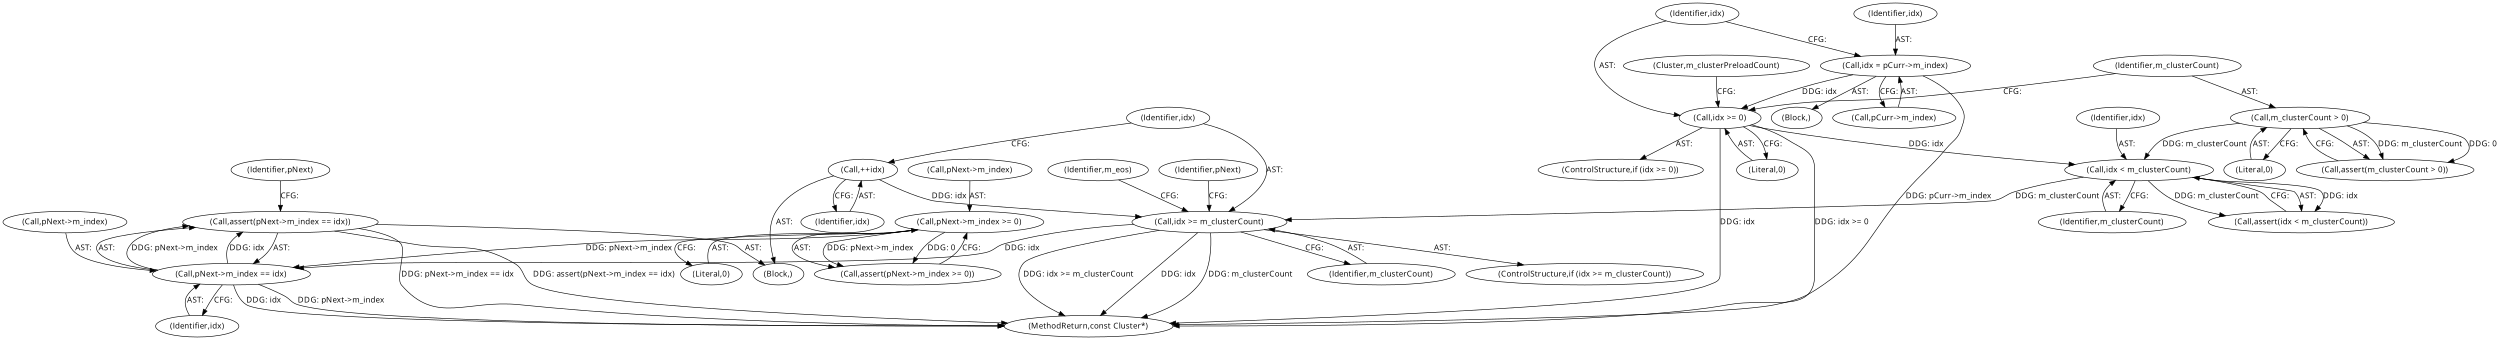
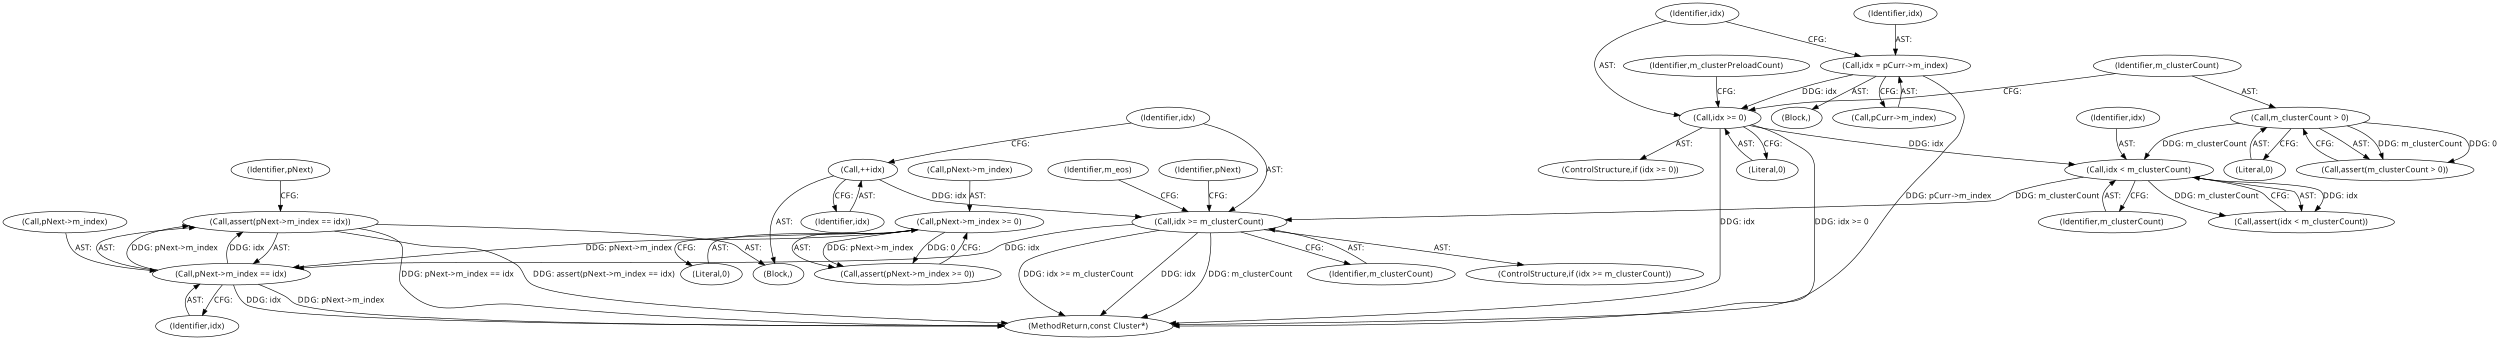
  digraph {
    fontname="Open Sans"
    node [fontname="Open Sans"]
    edge [fontname="Open Sans"]
    n1 [label="(Call,assert(pNext->m_index == idx))"]
    n2 [label="(Call,pNext->m_index == idx)"]
    n3 [label="(Block,)"]
    n4 [label="(MethodReturn,const Cluster*)"]
    n5 [label="(Identifier,idx)"]
    n6 [label="(Call,pNext->m_index >= 0)"]
    n7 [label="(Literal,0)"]
    n8 [label="(Call,assert(pNext->m_index >= 0))"]
    n9 [label="(Call,idx >= m_clusterCount)"]
    n10 [label="(ControlStructure,if (idx >= m_clusterCount))"]
    n11 [label="(Identifier,m_clusterCount)"]
    n12 [label="(Call,++idx)"]
    n13 [label="(Identifier,idx)"]
    n14 [label="(Call,idx < m_clusterCount)"]
    n15 [label="(Call,assert(idx < m_clusterCount))"]
    n16 [label="(Identifier,m_clusterCount)"]
    n17 [label="(Call,idx >= 0)"]
    n18 [label="(Literal,0)"]
    n19 [label="(ControlStructure,if (idx >= 0))"]
    n20 [label="(Call,idx = pCurr->m_index)"]
    n21 [label="(Call,pCurr->m_index)"]
    n22 [label="(Block,)"]
    n23 [label="(Call,m_clusterCount > 0)"]
    n24 [label="(Call,assert(m_clusterCount > 0))"]
    n25 [label="(Literal,0)"]
    n26 [label="(Identifier,pNext)"]
    n27 [label="(Identifier,idx)"]
    n28 [label="(Identifier,m_eos)"]
    n29 [label="(Identifier,idx)"]
    n30 [label="(Call,pNext->m_index)"]
-   n31 [label="(Cluster,m_clusterPreloadCount)"]
+   n31 [label="(Identifier,m_clusterPreloadCount)"]
    n32 [label="(Identifier,idx)"]
    n33 [label="(Identifier,idx)"]
    n34 [label="(Call,pNext->m_index)"]
    n35 [label="(Identifier,m_clusterCount)"]
    n36 [label="(Identifier,pNext)"]
    n1 -> n2 [label="AST: "]
    n1 -> n3 [label="AST: "]
    n1 -> n4 [label="DDG: pNext->m_index == idx"]
    n1 -> n4 [label="DDG: assert(pNext->m_index == idx)"]
    n2 -> n1 [label="AST: "]
    n2 -> n1 [label="DDG: pNext->m_index"]
    n2 -> n1 [label="DDG: idx"]
    n2 -> n4 [label="DDG: pNext->m_index"]
    n2 -> n4 [label="DDG: idx"]
    n2 -> n5 [label="CFG: "]
    n5 -> n2 [label="AST: "]
    n6 -> n2 [label="DDG: pNext->m_index"]
    n6 -> n7 [label="CFG: "]
    n6 -> n8 [label="AST: "]
    n6 -> n8 [label="DDG: pNext->m_index"]
    n6 -> n8 [label="DDG: 0"]
    n7 -> n6 [label="AST: "]
    n8 -> n6 [label="CFG: "]
    n9 -> n2 [label="DDG: idx"]
    n9 -> n4 [label="DDG: idx"]
    n9 -> n4 [label="DDG: m_clusterCount"]
    n9 -> n4 [label="DDG: idx >= m_clusterCount"]
    n9 -> n10 [label="AST: "]
    n9 -> n11 [label="CFG: "]
    n11 -> n9 [label="AST: "]
    n12 -> n3 [label="AST: "]
    n12 -> n9 [label="DDG: idx"]
    n12 -> n13 [label="CFG: "]
    n13 -> n12 [label="AST: "]
    n14 -> n9 [label="DDG: m_clusterCount"]
    n14 -> n15 [label="AST: "]
    n14 -> n15 [label="DDG: idx"]
    n14 -> n15 [label="DDG: m_clusterCount"]
    n14 -> n16 [label="CFG: "]
    n15 -> n14 [label="CFG: "]
    n16 -> n14 [label="AST: "]
    n17 -> n4 [label="DDG: idx >= 0"]
    n17 -> n4 [label="DDG: idx"]
    n17 -> n14 [label="DDG: idx"]
    n17 -> n18 [label="CFG: "]
    n17 -> n19 [label="AST: "]
    n18 -> n17 [label="AST: "]
    n20 -> n4 [label="DDG: pCurr->m_index"]
    n20 -> n17 [label="DDG: idx"]
    n20 -> n21 [label="CFG: "]
    n20 -> n22 [label="AST: "]
    n21 -> n20 [label="AST: "]
    n23 -> n14 [label="DDG: m_clusterCount"]
    n23 -> n24 [label="AST: "]
    n23 -> n24 [label="DDG: m_clusterCount"]
    n23 -> n24 [label="DDG: 0"]
    n23 -> n25 [label="CFG: "]
    n24 -> n23 [label="CFG: "]
    n25 -> n23 [label="AST: "]
    n26 -> n1 [label="CFG: "]
    n27 -> n20 [label="AST: "]
    n28 -> n9 [label="CFG: "]
    n29 -> n17 [label="AST: "]
    n29 -> n20 [label="CFG: "]
    n30 -> n6 [label="AST: "]
    n31 -> n17 [label="CFG: "]
    n32 -> n9 [label="AST: "]
    n32 -> n12 [label="CFG: "]
    n33 -> n14 [label="AST: "]
    n34 -> n2 [label="AST: "]
    n35 -> n17 [label="CFG: "]
    n35 -> n23 [label="AST: "]
    n36 -> n9 [label="CFG: "]
  }
